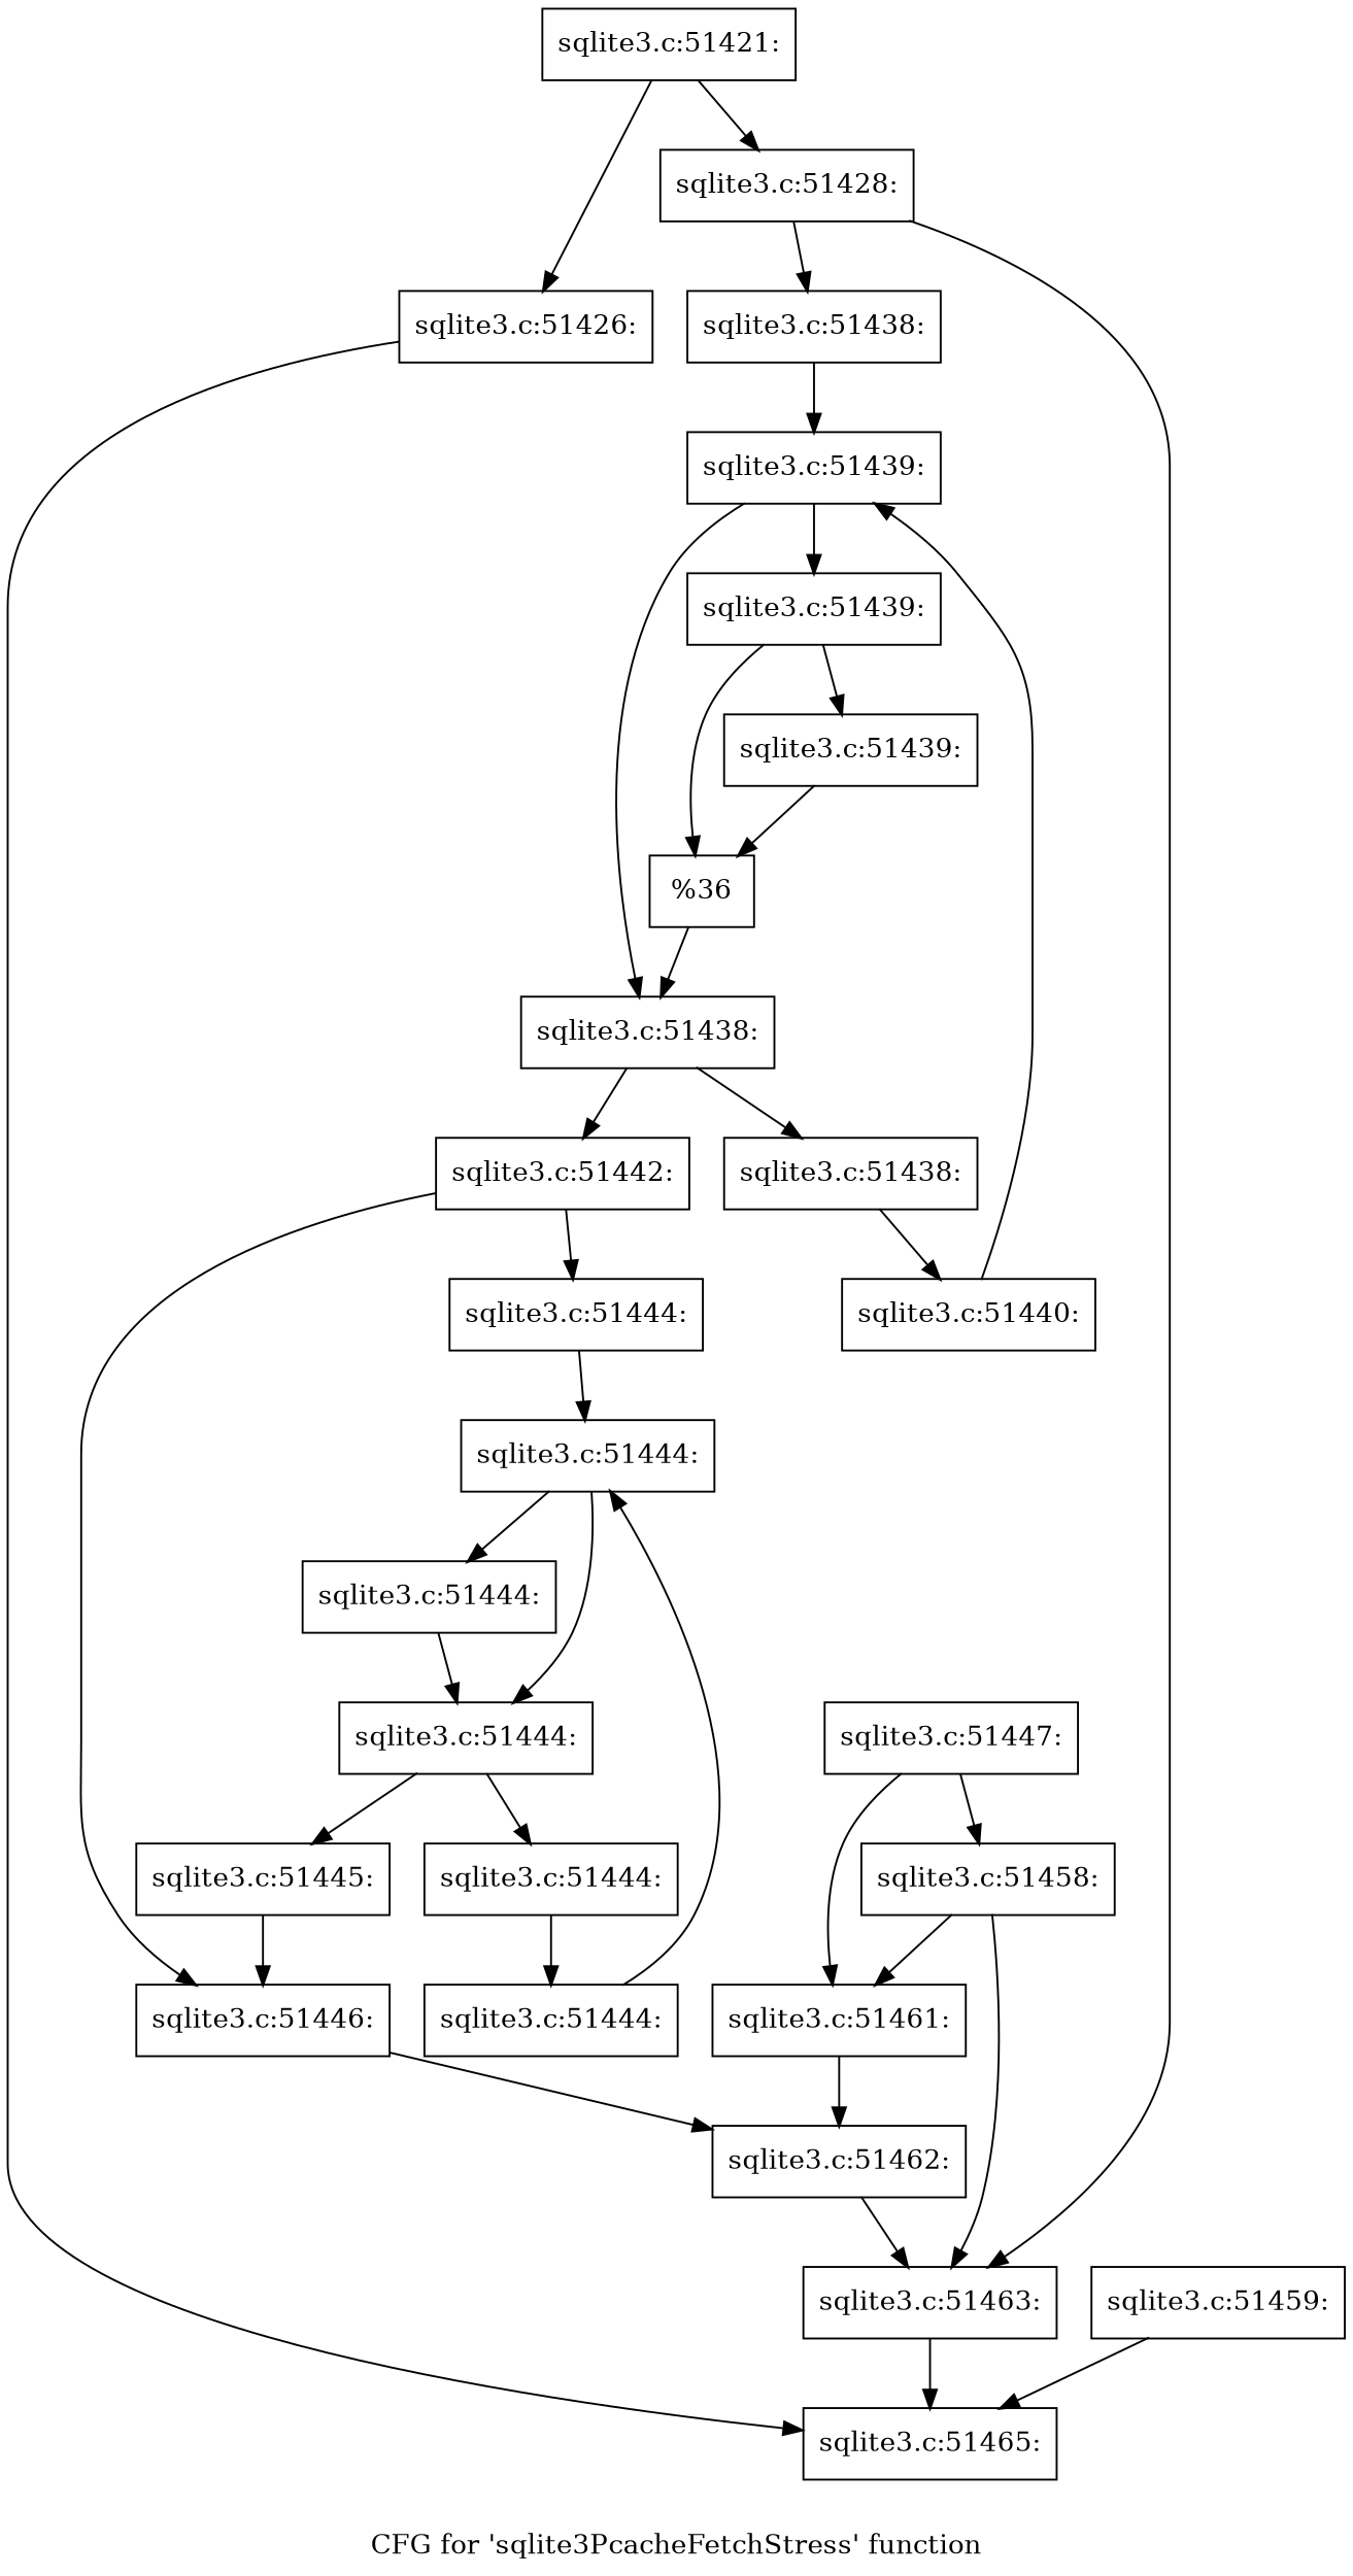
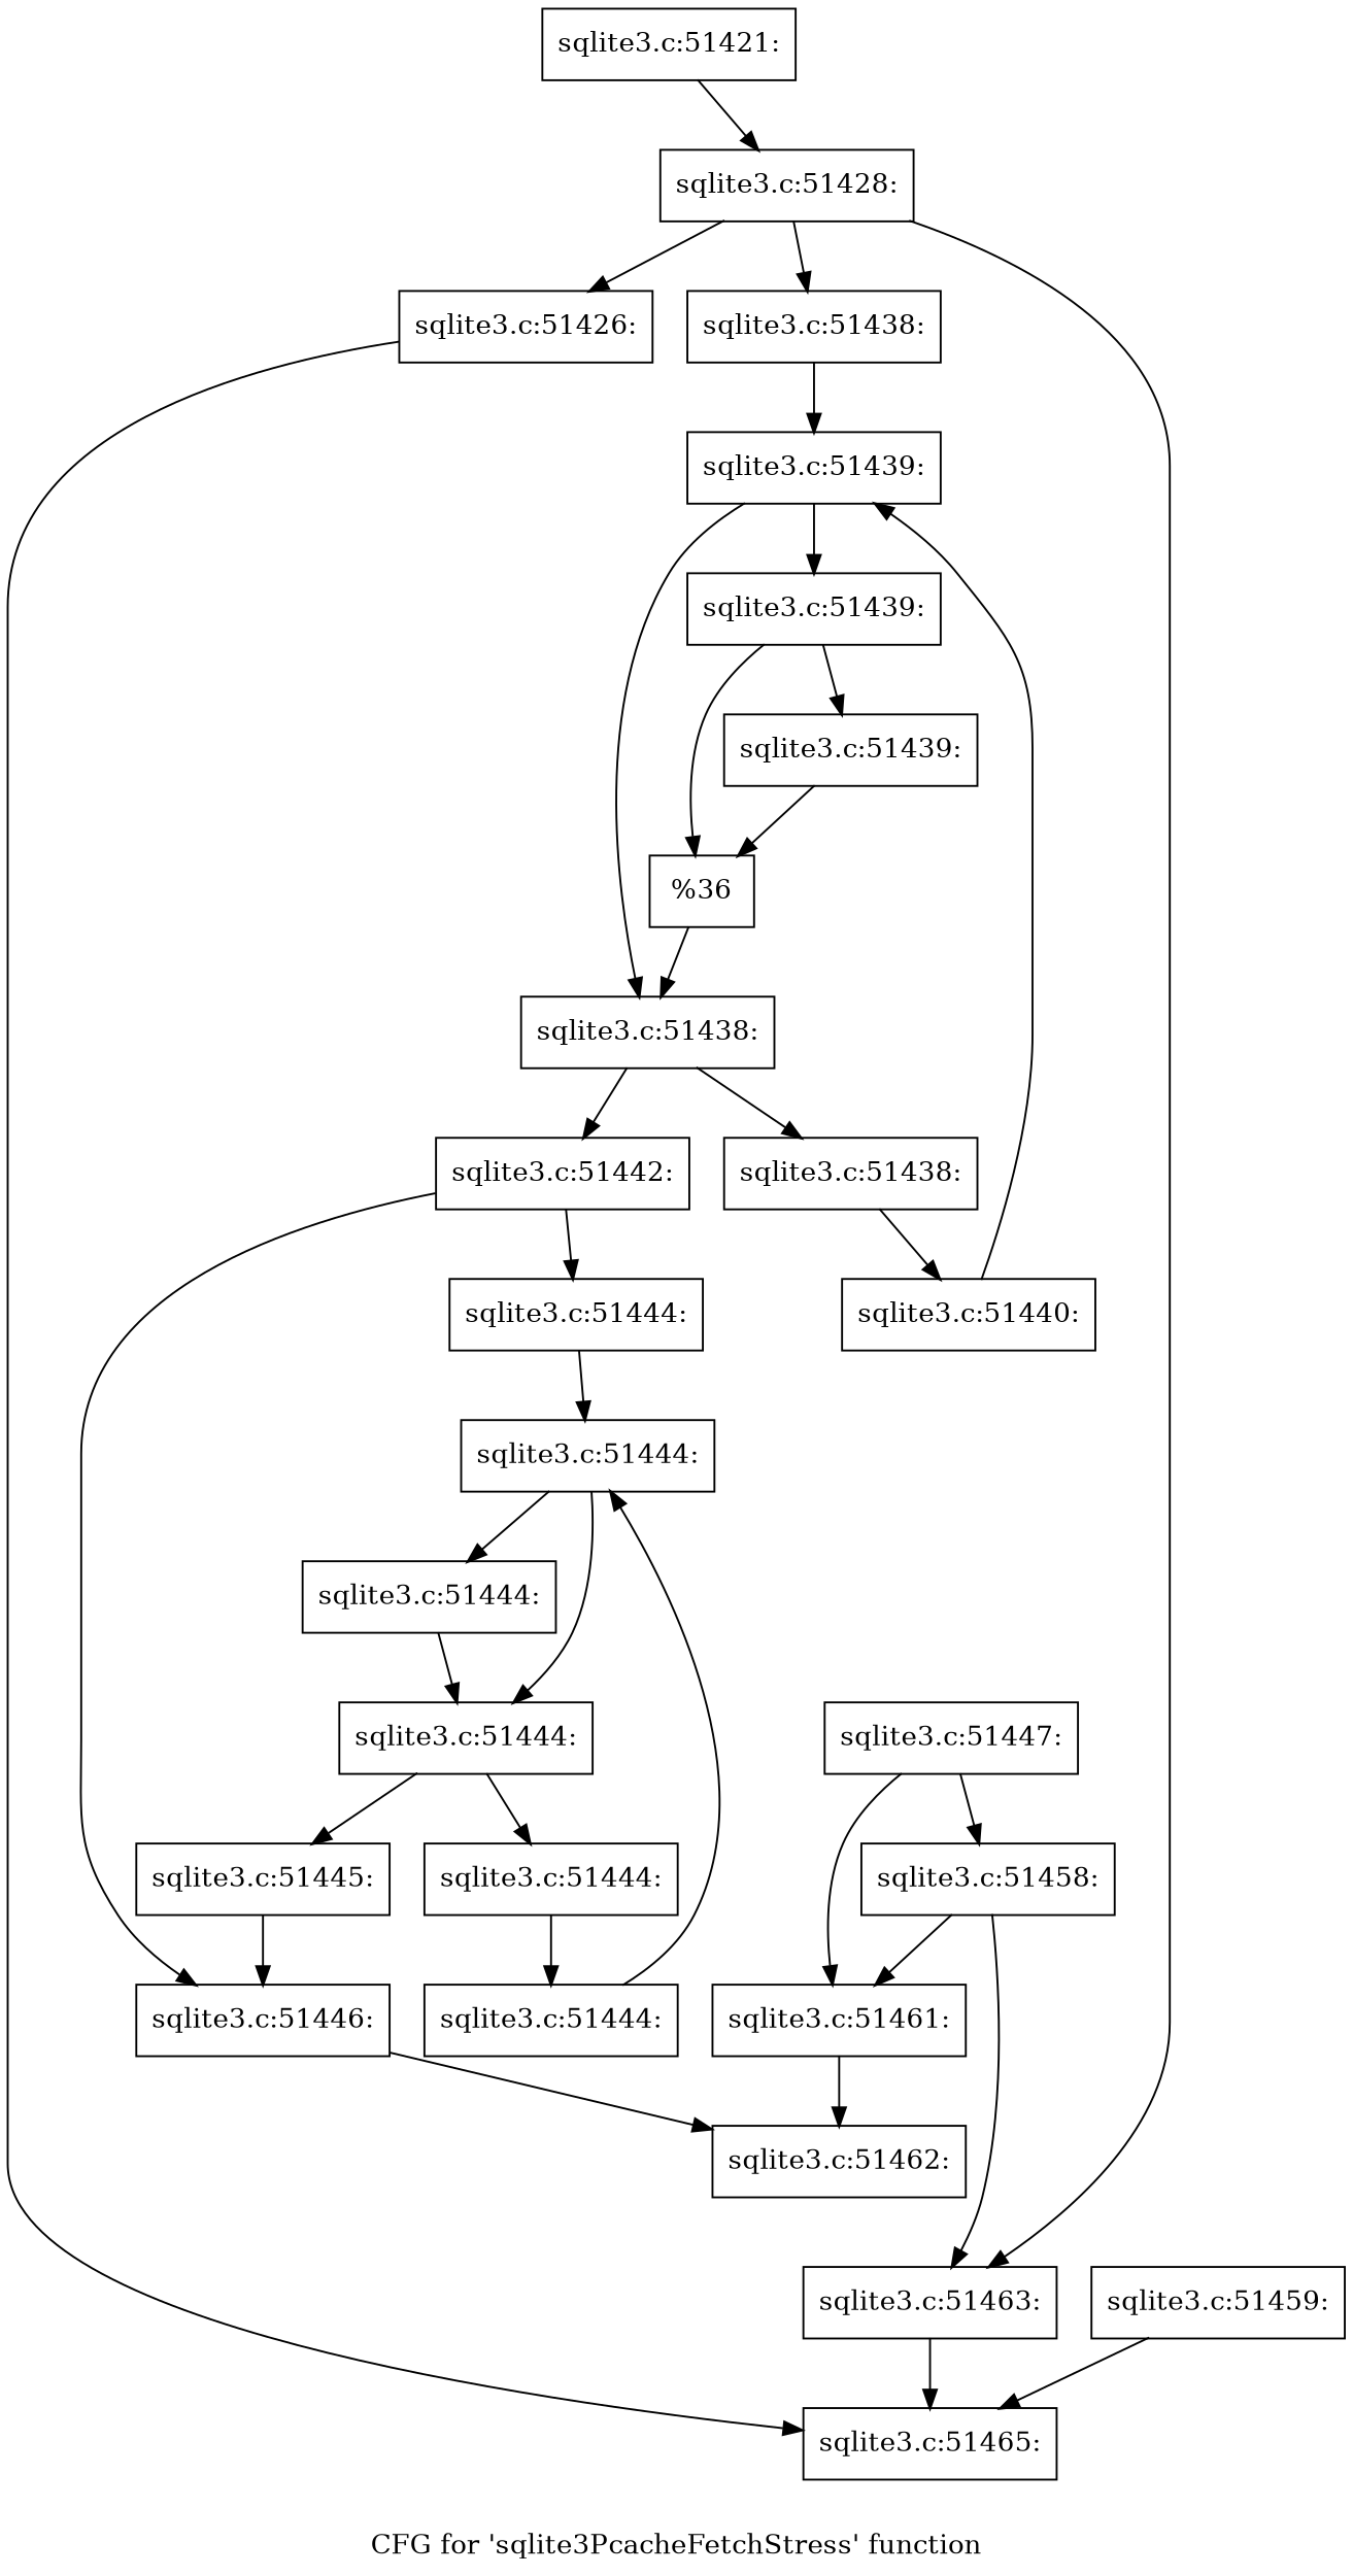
  digraph {
    label="CFG for 'sqlite3PcacheFetchStress' function"
    node [shape=record]
    n1 [label="{sqlite3.c:51421:}"]
    n2 [label="{sqlite3.c:51426:}"]
    n3 [label="{sqlite3.c:51428:}"]
    n4 [label="{sqlite3.c:51465:}"]
    n5 [label="{sqlite3.c:51438:}"]
    n6 [label="{sqlite3.c:51463:}"]
    n7 [label="{sqlite3.c:51439:}"]
    n8 [label="{sqlite3.c:51439:}"]
    n9 [label="{sqlite3.c:51438:}"]
    n10 [label="{%36}"]
    n11 [label="{sqlite3.c:51439:}"]
    n12 [label="{sqlite3.c:51438:}"]
    n13 [label="{sqlite3.c:51442:}"]
    n14 [label="{sqlite3.c:51440:}"]
    n15 [label="{sqlite3.c:51446:}"]
    n16 [label="{sqlite3.c:51444:}"]
    n17 [label="{sqlite3.c:51462:}"]
    n18 [label="{sqlite3.c:51444:}"]
    n19 [label="{sqlite3.c:51447:}"]
    n20 [label="{sqlite3.c:51458:}"]
    n21 [label="{sqlite3.c:51461:}"]
    n22 [label="{sqlite3.c:51444:}"]
    n23 [label="{sqlite3.c:51444:}"]
    n24 [label="{sqlite3.c:51444:}"]
    n25 [label="{sqlite3.c:51445:}"]
    n26 [label="{sqlite3.c:51444:}"]
    n27 [label="{sqlite3.c:51459:}"]
-   n1 -> n2
+   n3 -> n2
    n1 -> n3
    n2 -> n4
    n3 -> n5
    n3 -> n6
    n5 -> n7
    n6 -> n4
    n7 -> n8
    n7 -> n9
    n8 -> n10
    n8 -> n11
    n9 -> n12
    n9 -> n13
    n10 -> n9
    n11 -> n10
    n12 -> n14
    n13 -> n15
    n13 -> n16
    n14 -> n7
    n15 -> n17
    n16 -> n18
-   n17 -> n6
    n18 -> n22
    n18 -> n23
    n19 -> n20
    n19 -> n21
    n20 -> n6
    n20 -> n21
    n21 -> n17
    n22 -> n23
    n23 -> n24
    n23 -> n25
    n24 -> n26
    n25 -> n15
    n26 -> n18
    n27 -> n4
  }
